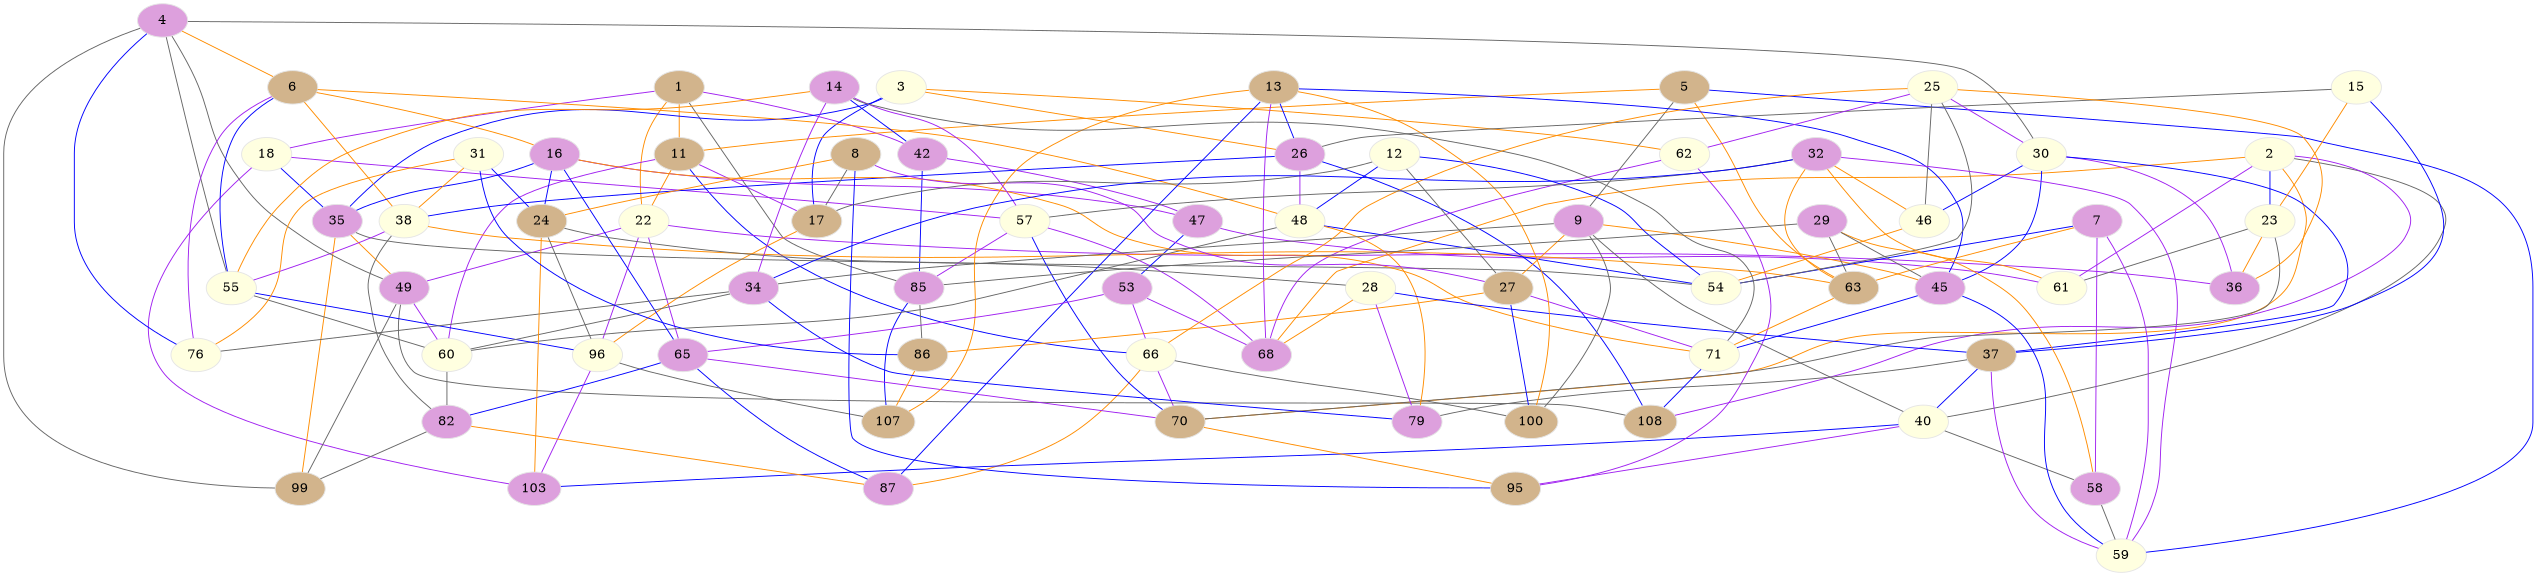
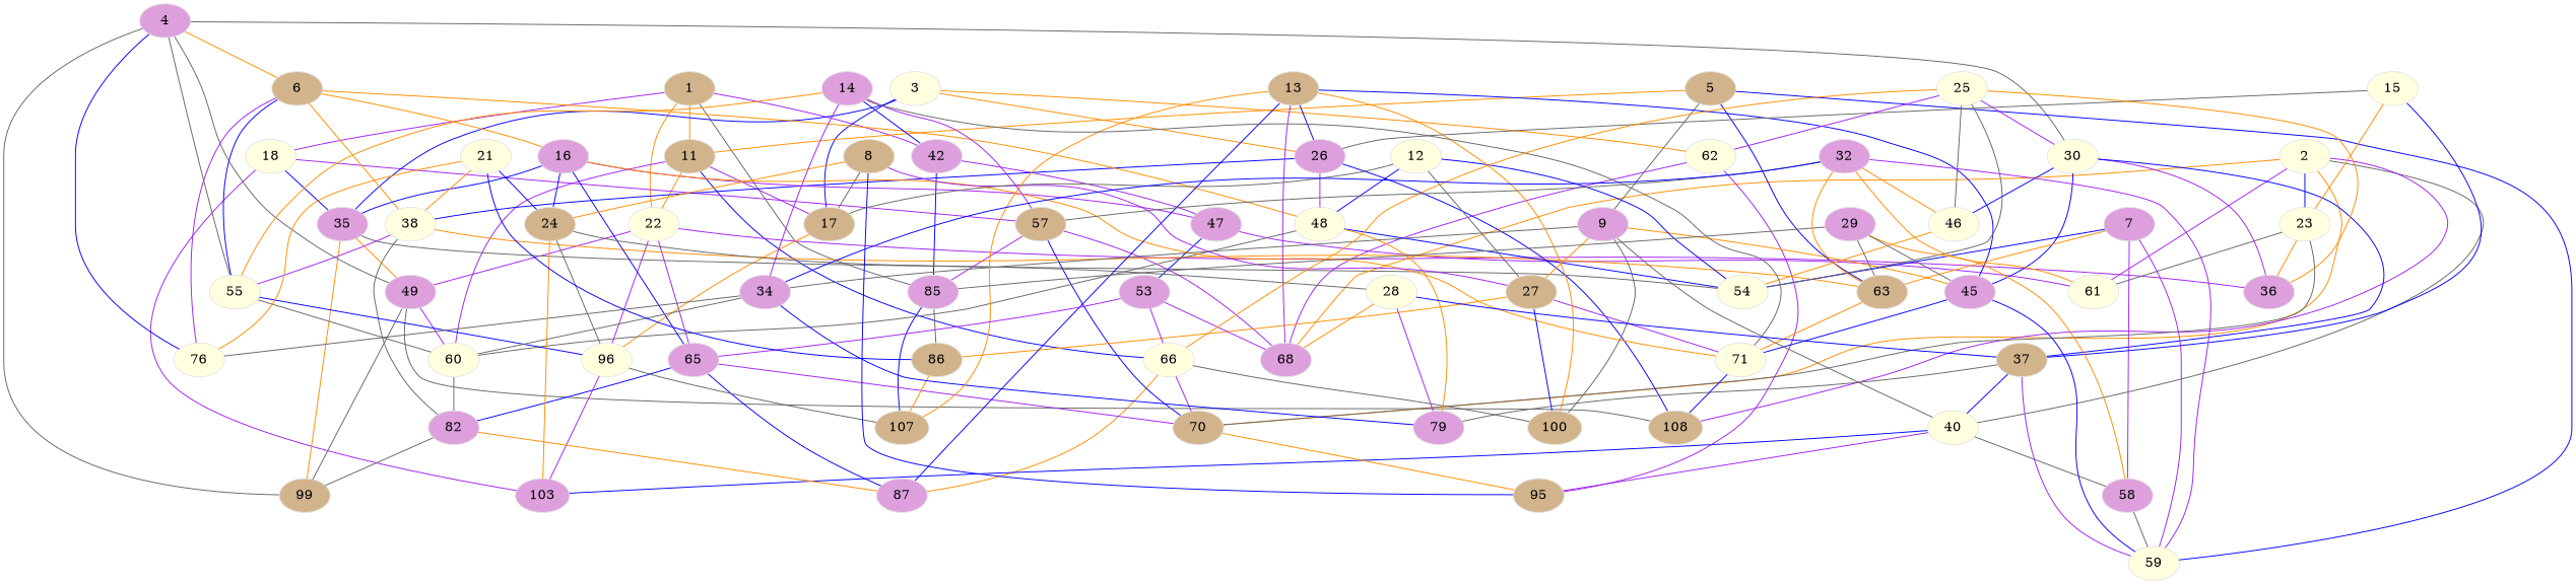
  graph {
    node [color=gray90 fillcolor=lightyellow style=filled]
    edge [color=darkorange]
    1 [fillcolor=tan super="+19"]
    11 [fillcolor=tan super="+50"]
    18
    22 [super="+69"]
    42 [fillcolor=plum]
    85 [fillcolor=plum super="+91"]
    17 [fillcolor=tan super="+94"]
    60 [super="+92"]
    66 [super="+111"]
    35 [fillcolor=plum super="+44"]
-   57 [super="+93"]
+   57 [fillcolor=tan super="+93"]
    103 [fillcolor=plum]
    49 [fillcolor=plum super="+72"]
    65 [fillcolor=plum super="+106"]
    96 [super="+110"]
    36 [fillcolor=plum]
    47 [fillcolor=plum]
    107 [fillcolor=tan]
    86 [fillcolor=tan]
    2 [super="+31"]
    23 [super="+89"]
    40 [super="+51"]
    61
    68 [fillcolor=plum super="+78"]
    70 [fillcolor=tan super="+77"]
    108 [fillcolor=tan]
    58 [fillcolor=plum]
    95 [fillcolor=tan]
    3 [super="+20"]
    26 [fillcolor=plum super="+52"]
    62
    38 [super="+80"]
    48 [super="+109"]
    99 [fillcolor=tan]
    54 [super="+90"]
    4 [fillcolor=plum super="+41"]
    6 [fillcolor=tan super="+81"]
    30 [super="+74"]
    55 [super="+83"]
    76
    16 [fillcolor=plum super="+88"]
    45 [fillcolor=plum super="+75"]
    37 [fillcolor=tan super="+39"]
    46
    9 [fillcolor=plum super="+10"]
    27 [fillcolor=tan super="+56"]
    34 [fillcolor=plum super="+98"]
    100 [fillcolor=tan]
    5 [fillcolor=tan]
    59 [super="+64"]
    63 [fillcolor=tan super="+84"]
    71 [super="+101"]
    24 [fillcolor=tan super="+104"]
    82 [fillcolor=plum super="+105"]
    79 [fillcolor=plum]
    7 [fillcolor=plum]
    8 [fillcolor=tan]
    28
    87 [fillcolor=plum]
    12
    13 [fillcolor=tan super="+102"]
    14 [fillcolor=plum super="+33"]
    15
    53 [fillcolor=plum]
-   21 [super="+43" label=31]
+   21 [super="+43"]
    25 [super="+97"]
    29 [fillcolor=plum]
    32 [fillcolor=plum super="+73"]
    1 -- 11
    1 -- 18 [color=purple]
    1 -- 22
    1 -- 42 [color=purple]
    1 -- 85 [color=gray40]
    11 -- 22
    11 -- 17 [color=purple]
    11 -- 60 [color=purple]
    11 -- 66 [color=blue]
    18 -- 35 [color=blue]
    18 -- 57 [color=purple]
    18 -- 103 [color=purple]
    22 -- 49 [color=purple]
    22 -- 65 [color=purple]
    22 -- 96 [color=purple]
    22 -- 36 [color=purple]
    42 -- 85 [color=blue]
    42 -- 47 [color=purple]
    85 -- 107 [color=blue]
    85 -- 86 [color=gray40]
    17 -- 96
    60 -- 82 [color=gray40]
    66 -- 70 [color=purple]
    66 -- 100 [color=gray40]
    66 -- 87
    35 -- 49
    35 -- 99
    35 -- 54 [color=gray40]
    57 -- 85 [color=purple]
    57 -- 68 [color=purple]
    57 -- 70 [color=blue]
    49 -- 60 [color=purple]
    49 -- 108 [color=gray40]
    49 -- 99 [color=gray40]
    65 -- 70 [color=purple]
    65 -- 82 [color=blue]
    65 -- 87 [color=blue]
    96 -- 103 [color=purple]
    96 -- 107 [color=gray40]
    47 -- 61 [color=purple]
    47 -- 53 [color=blue]
    86 -- 107
    2 -- 23 [color=blue weight=2]
    2 -- 40 [color=gray40]
    2 -- 61 [color=purple]
    2 -- 68
    2 -- 70
    2 -- 108 [color=purple]
    23 -- 36
    23 -- 61 [color=gray40]
    23 -- 70 [color=gray40]
    40 -- 103 [color=blue]
    40 -- 58 [color=gray40]
    40 -- 95 [color=purple]
    70 -- 95
    58 -- 59 [color=gray40]
    3 -- 17 [color=blue weight=2]
    3 -- 35 [color=blue]
    3 -- 26
    3 -- 62
    26 -- 108 [color=blue]
    26 -- 38 [color=blue]
    26 -- 48 [color=purple]
    62 -- 68 [color=purple]
    62 -- 95 [color=purple]
    38 -- 55 [color=purple]
    38 -- 63
    38 -- 82 [color=gray40]
    48 -- 60 [color=gray40]
    48 -- 54 [color=blue]
    48 -- 79
    4 -- 49 [color=gray40]
    4 -- 99 [color=gray40]
    4 -- 6
    4 -- 30 [color=gray40]
    4 -- 55 [color=gray40]
    4 -- 76 [color=blue]
    6 -- 38
    6 -- 48
    6 -- 55 [color=blue]
    6 -- 76 [color=purple]
    6 -- 16
    30 -- 36 [color=purple]
    30 -- 45 [color=blue]
    30 -- 37 [color=blue]
    30 -- 46 [color=blue]
    55 -- 60 [color=gray40]
    55 -- 96 [color=blue]
    16 -- 35 [color=blue]
    16 -- 65 [color=blue]
    16 -- 47 [color=purple]
    16 -- 71
    16 -- 24 [color=blue]
    45 -- 59 [color=blue]
    45 -- 71 [color=blue]
    37 -- 40 [color=blue]
    37 -- 59 [color=purple]
    37 -- 79 [color=gray40]
    46 -- 54
    9 -- 40 [color=gray40]
    9 -- 45
    9 -- 27
    9 -- 34 [color=gray40]
    9 -- 100 [color=gray40]
    27 -- 86
    27 -- 100 [color=blue]
    27 -- 71 [color=purple]
    34 -- 60 [color=gray40]
    34 -- 76 [color=gray40]
    34 -- 79 [color=blue]
    5 -- 11
    5 -- 9 [color=gray40]
    5 -- 59 [color=blue]
-   5 -- 63
+   5 -- 63 [color=blue]
    63 -- 71
    71 -- 108 [color=blue]
    24 -- 103
    24 -- 96 [color=gray40]
    24 -- 28 [color=gray40]
    82 -- 99 [color=gray40]
    82 -- 87
    7 -- 58 [color=purple]
    7 -- 54 [color=blue]
    7 -- 59 [color=purple]
    7 -- 63
    8 -- 17 [color=gray40]
    8 -- 95 [color=blue]
    8 -- 27 [color=purple]
    8 -- 24
    28 -- 68
    28 -- 37 [color=blue]
    28 -- 79 [color=purple]
    12 -- 17 [color=gray40]
    12 -- 48 [color=blue]
    12 -- 54 [color=blue]
    12 -- 27 [color=gray40]
    13 -- 107
    13 -- 68 [color=purple]
    13 -- 26 [color=blue]
    13 -- 45 [color=blue]
    13 -- 100
    13 -- 87 [color=blue]
    14 -- 42 [color=blue]
    14 -- 57 [color=purple]
    14 -- 55
    14 -- 34 [color=purple]
    14 -- 71 [color=gray40]
    15 -- 23
    15 -- 26 [color=gray40]
    15 -- 37 [color=blue]
    53 -- 66 [color=purple]
    53 -- 65 [color=purple]
    53 -- 68 [color=purple]
    21 -- 86 [color=blue]
    21 -- 38
    21 -- 76
    21 -- 24 [color=blue]
    25 -- 66
    25 -- 36
    25 -- 62 [color=purple]
    25 -- 54 [color=gray40]
    25 -- 30 [color=purple]
    25 -- 46 [color=gray40]
    29 -- 85 [color=gray40]
    29 -- 58
    29 -- 45 [color=gray40]
    29 -- 63 [color=gray40]
    32 -- 57 [color=gray40]
    32 -- 61
    32 -- 46
    32 -- 34 [color=blue]
    32 -- 59 [color=purple]
    32 -- 63
  }
